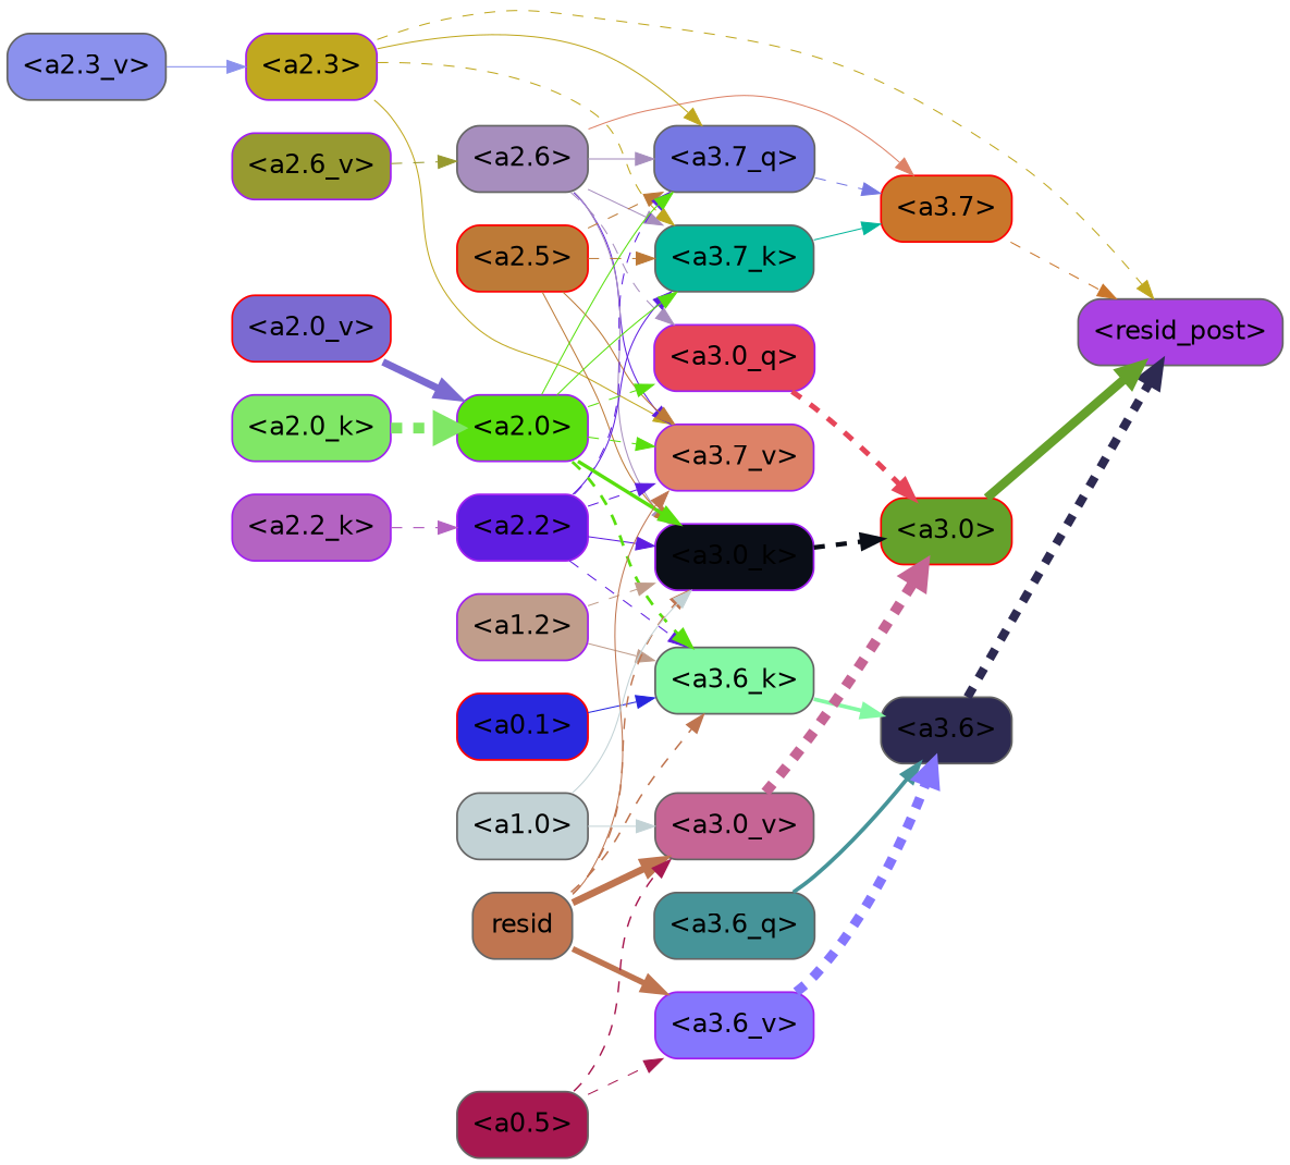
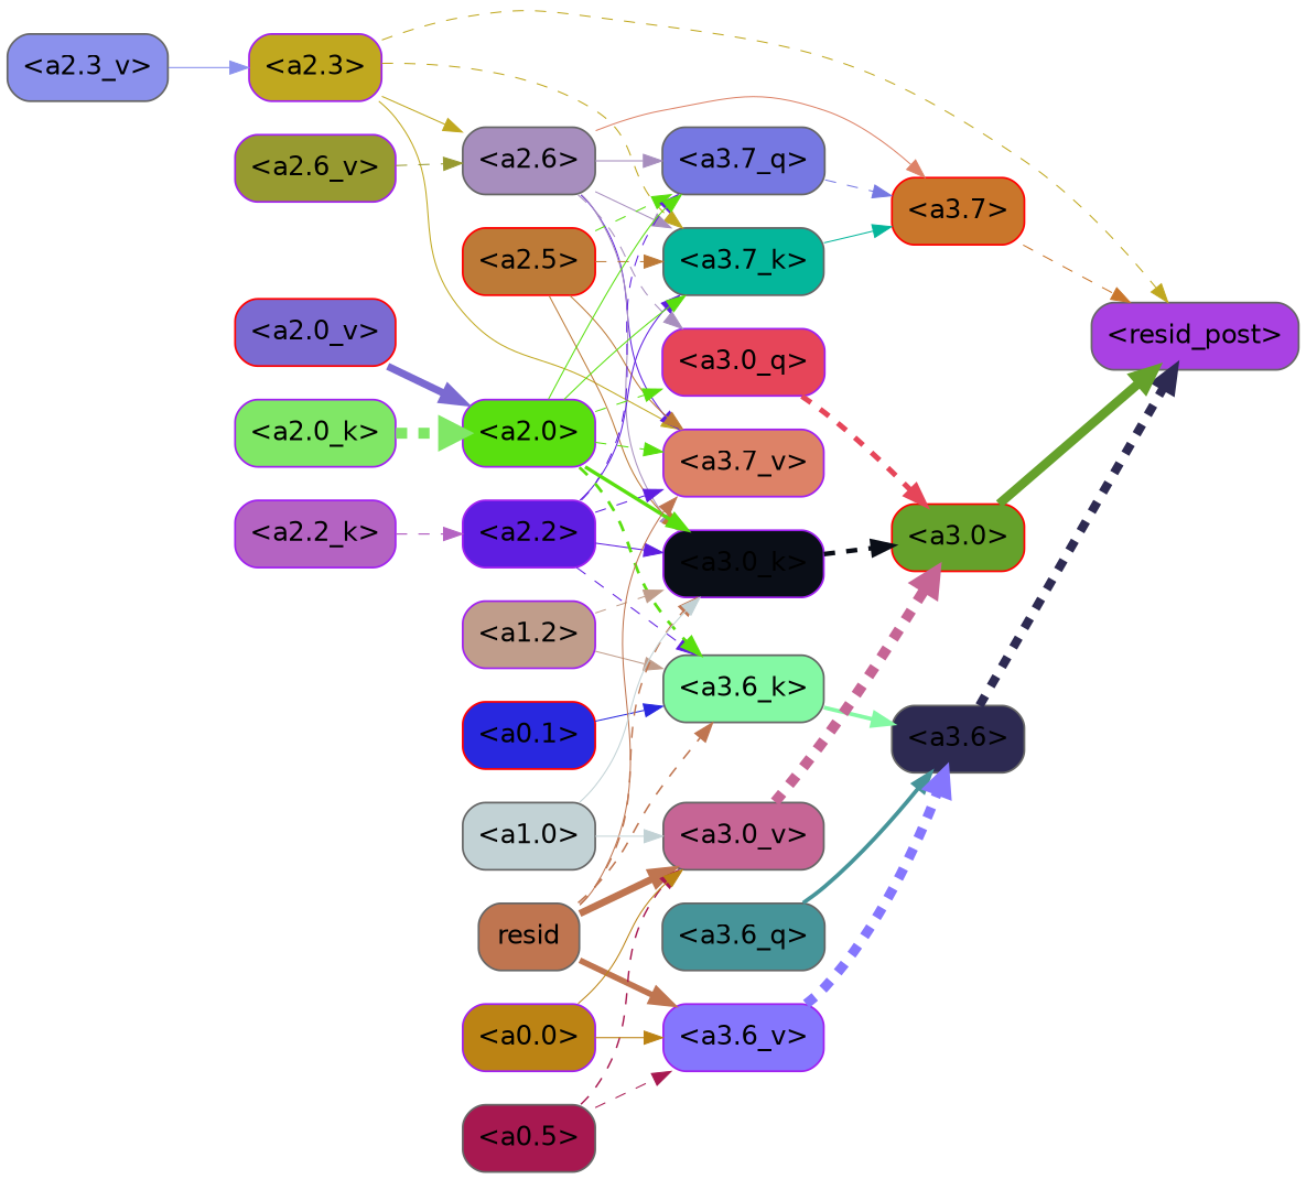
  strict digraph {
    rankdir=LR
    splines=true
    node [color=gray40 fontname=Helvetica shape=box style="filled, rounded"]
    edge [color="#5e1de1" penwidth=0.6 style=dashed]
    "<a3.7>" [color=red fillcolor="#c9762b"]
    "<resid_post>" [fillcolor="#a941e3"]
    "<a3.6>" [fillcolor="#2d2a52"]
    "<a3.0>" [color=red fillcolor="#65a12b"]
    "<a2.3>" [color=purple fillcolor="#c0a81f"]
    "<a3.7_q>" [fillcolor="#7678e2"]
    "<a3.7_k>" [fillcolor="#04b69b"]
    "<a3.7_v>" [color=purple fillcolor="#dd8267"]
    "<a3.6_q>" [fillcolor="#469499"]
    "<a3.0_q>" [color=purple fillcolor="#e64559"]
    "<a3.6_k>" [fillcolor="#84f9a4"]
    "<a3.0_k>" [color=purple fillcolor="#0a0e17"]
    "<a3.6_v>" [color=purple fillcolor="#8576fd"]
    "<a3.0_v>" [fillcolor="#c66595"]
    "<a2.6>" [fillcolor="#a78ebe"]
    "<a2.5>" [color=red fillcolor="#bd7a37"]
    "<a2.2>" [color=purple fillcolor="#5e1de1"]
    "<a2.0>" [color=purple fillcolor="#59df0e"]
    "<a1.2>" [color=purple fillcolor="#c09d8b"]
    "<a0.1>" [color=red fillcolor="#2827df"]
    n21 [fillcolor="#bf7550" label=resid]
    "<a1.0>" [fillcolor="#c2d2d5"]
    "<a0.5>" [fillcolor="#a71850"]
+   "<a0.0>" [color=purple fillcolor="#bb8314"]
    "<a2.2_k>" [color=purple fillcolor="#b463c2"]
    "<a2.0_k>" [color=purple fillcolor="#80e766"]
    "<a2.6_v>" [color=purple fillcolor="#979a30"]
    "<a2.3_v>" [fillcolor="#8b91ed"]
    "<a2.0_v>" [color=red fillcolor="#7b6ad1"]
    "<a3.7>" -> "<resid_post>" [color="#c9762b"]
    "<a3.6>" -> "<resid_post>" [color="#2d2a52" penwidth=4.751592040061951]
    "<a3.0>" -> "<resid_post>" [color="#65a12b" penwidth=4.904066681861877 style=solid]
    "<a2.3>" -> "<resid_post>" [color="#c0a81f"]
-   "<a2.3>" -> "<a3.7_q>" [color="#c0a81f" style=solid]
+   "<a2.3>" -> "<a2.6>" [color="#c0a81f" style=solid]
    "<a2.3>" -> "<a3.7_k>" [color="#c0a81f" penwidth=0.6069068089127541]
    "<a2.3>" -> "<a3.7_v>" [color="#c0a81f" style=solid]
    "<a3.7_q>" -> "<a3.7>" [color="#7678e2"]
    "<a3.7_k>" -> "<a3.7>" [color="#04b69b" style=solid]
    "<a3.6_q>" -> "<a3.6>" [color="#469499" penwidth=2.160832464694977 style=solid]
    "<a3.0_q>" -> "<a3.0>" [color="#e64559" penwidth=2.870753765106201]
    "<a3.6_k>" -> "<a3.6>" [color="#84f9a4" penwidth=2.13908451795578 style=""]
    "<a3.0_k>" -> "<a3.0>" [color="#0a0e17" penwidth=2.520303964614868]
    "<a3.6_v>" -> "<a3.6>" [color="#8576fd" penwidth=5.297133803367615]
    "<a3.0_v>" -> "<a3.0>" [color="#c66595" penwidth=5.680712580680847]
    "<a2.6>" -> "<a3.7>" [color="#dd8267" style=solid]
    "<a2.6>" -> "<a3.7_q>" [color="#a78ebe" style=solid]
    "<a2.6>" -> "<a3.7_k>" [color="#a78ebe" style=solid]
    "<a2.6>" -> "<a3.7_v>" [style=solid]
    "<a2.6>" -> "<a3.0_q>" [color="#a78ebe"]
    "<a2.6>" -> "<a3.0_k>" [color="#a78ebe" style=solid]
-   "<a2.5>" -> "<a3.7_q>" [color="#bd7a37"]
+   "<a2.5>" -> "<a3.7_q>" [color="#59df0e"]
    "<a2.5>" -> "<a3.7_k>" [color="#bd7a37"]
    "<a2.5>" -> "<a3.7_v>" [color="#bd7a37" style=solid]
    "<a2.5>" -> "<a3.0_k>" [color="#bd7a37" style=solid]
    "<a2.2>" -> "<a3.7_q>"
    "<a2.2>" -> "<a3.7_k>" [style=solid]
    "<a2.2>" -> "<a3.7_v>"
    "<a2.2>" -> "<a3.6_k>"
    "<a2.2>" -> "<a3.0_k>" [style=solid]
    "<a2.0>" -> "<a3.7_q>" [color="#59df0e" style=solid]
    "<a2.0>" -> "<a3.7_k>" [color="#59df0e" style=solid]
    "<a2.0>" -> "<a3.7_v>" [color="#59df0e"]
    "<a2.0>" -> "<a3.0_q>" [color="#59df0e"]
    "<a2.0>" -> "<a3.6_k>" [color="#59df0e" penwidth=1.564806342124939]
    "<a2.0>" -> "<a3.0_k>" [color="#59df0e" penwidth=1.9353990852832794 style=solid]
    "<a1.2>" -> "<a3.6_k>" [color="#c09d8b" style=solid]
    "<a1.2>" -> "<a3.0_k>" [color="#c09d8b"]
    "<a0.1>" -> "<a3.6_k>" [color="#2827df" style=solid]
    n21 -> "<a3.7_v>" [color="#bf7550" style=solid]
    n21 -> "<a3.6_k>" [color="#bf7550" penwidth=0.8915999233722687]
    n21 -> "<a3.0_k>" [color="#bf7550" penwidth=0.832088902592659]
    n21 -> "<a3.6_v>" [color="#bf7550" penwidth=3.1840110421180725 style=solid]
    n21 -> "<a3.0_v>" [color="#bf7550" penwidth=3.8132747188210487 style=solid]
    "<a1.0>" -> "<a3.0_k>" [color="#c2d2d5" style=""]
    "<a1.0>" -> "<a3.0_v>" [color="#c2d2d5" style=""]
    "<a0.5>" -> "<a3.6_v>" [color="#a71850"]
    "<a0.5>" -> "<a3.0_v>" [color="#a71850" penwidth=0.8331108838319778]
+   "<a0.0>" -> "<a3.6_v>" [color="#bb8314" style=solid]
+   "<a0.0>" -> "<a3.0_v>" [color="#bb8314" style=solid]
    "<a2.2_k>" -> "<a2.2>" [color="#b463c2" penwidth=0.6722683310508728]
    "<a2.0_k>" -> "<a2.0>" [color="#80e766" penwidth=5.859246134757996]
    "<a2.6_v>" -> "<a2.6>" [color="#979a30"]
    "<a2.3_v>" -> "<a2.3>" [color="#8b91ed" style=solid]
    "<a2.0_v>" -> "<a2.0>" [color="#7b6ad1" penwidth=3.9621697664260864 style=solid]
  }
